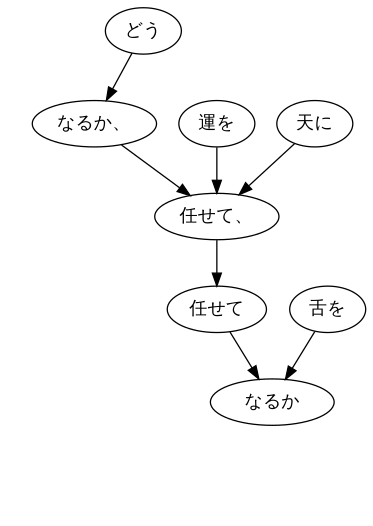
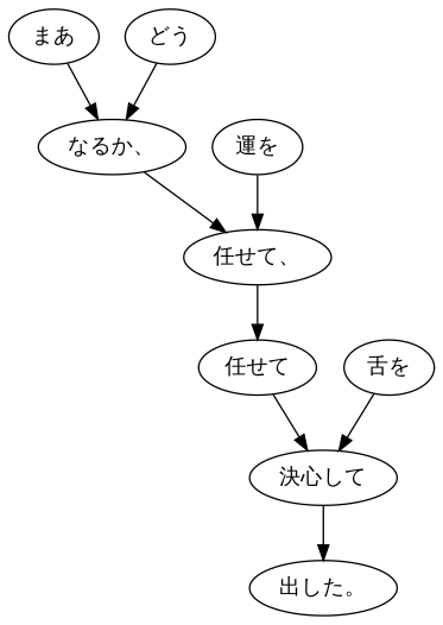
  digraph {
+   n1 [label="まあ"]
    n2 [label="なるか、"]
    n3 [label="任せて、"]
    n4 [label="どう"]
    n5 [label="任せて"]
    n6 [label="運を"]
-   n7 [label="天に"]
-   n8 [label="なるか"]
+   n8 [label="決心して"]
+   n9 [label="出した。"]
    n10 [label="舌を"]
+   n1 -> n2
    n2 -> n3
    n3 -> n5
    n4 -> n2
    n5 -> n8
    n6 -> n3
-   n7 -> n3
+   n8 -> n9
    n10 -> n8
  }
